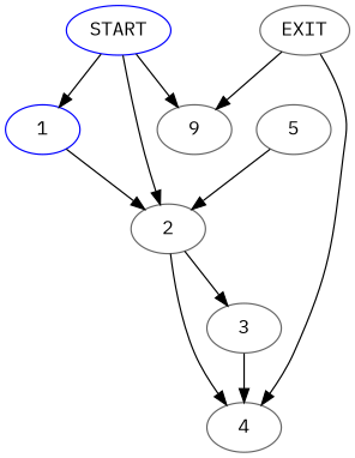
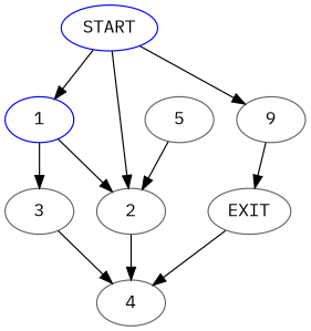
  digraph {
    fontname="IBM Plex Mono"
    node [color=gray40 fontname="IBM Plex Mono"]
    edge [fontname="IBM Plex Mono"]
    n1 [color=blue label=START]
    1 [color=blue]
    n3 [label=9]
    2
    5
    n6 [label=EXIT]
    4
    3
    n1 -> 1
    n1 -> n3
    n1 -> 2
    1 -> 2
-   n6 -> n3
+   n3 -> n6
    2 -> 4
-   2 -> 3
+   1 -> 3
    5 -> 2
    n6 -> 4
    3 -> 4
  }
